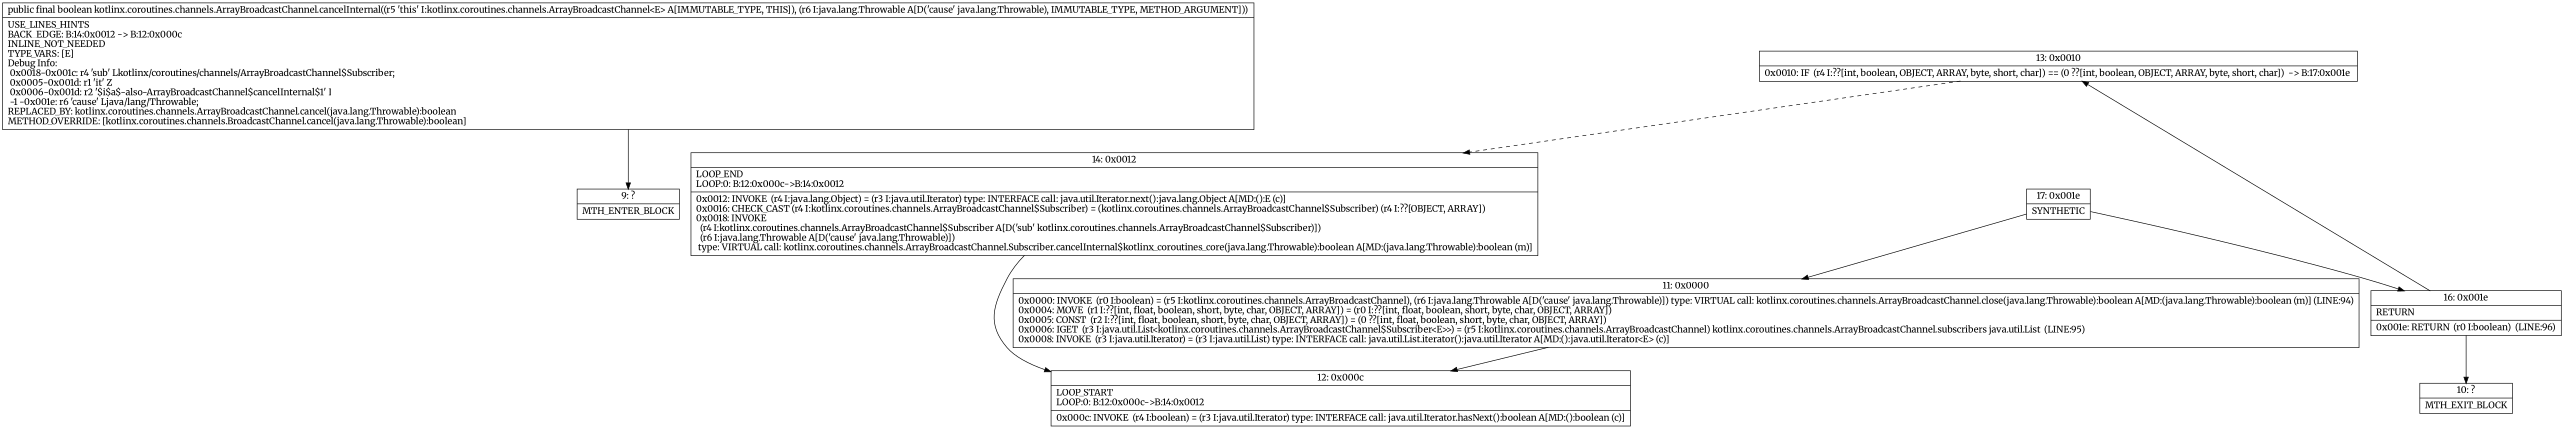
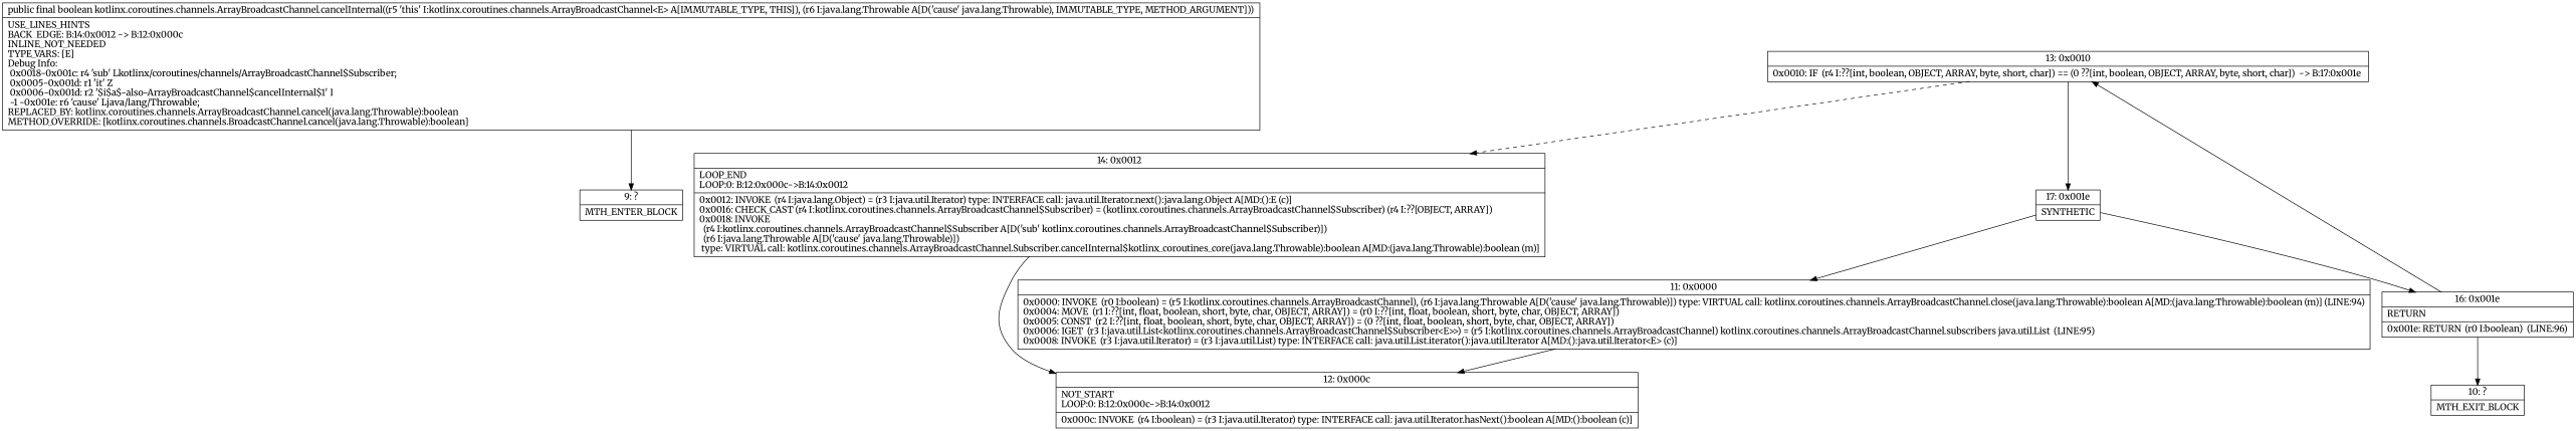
  digraph {
    fontname=Merriweather
    node [fontname=Merriweather shape=record]
    edge [fontname=Merriweather]
    n1 [label="{9\:\ ?|MTH_ENTER_BLOCK\l}"]
    n2 [label="{11\:\ 0x0000|0x0000: INVOKE  (r0 I:boolean) = (r5 I:kotlinx.coroutines.channels.ArrayBroadcastChannel), (r6 I:java.lang.Throwable A[D('cause' java.lang.Throwable)]) type: VIRTUAL call: kotlinx.coroutines.channels.ArrayBroadcastChannel.close(java.lang.Throwable):boolean A[MD:(java.lang.Throwable):boolean (m)] (LINE:94)\l0x0004: MOVE  (r1 I:??[int, float, boolean, short, byte, char, OBJECT, ARRAY]) = (r0 I:??[int, float, boolean, short, byte, char, OBJECT, ARRAY]) \l0x0005: CONST  (r2 I:??[int, float, boolean, short, byte, char, OBJECT, ARRAY]) = (0 ??[int, float, boolean, short, byte, char, OBJECT, ARRAY]) \l0x0006: IGET  (r3 I:java.util.List\<kotlinx.coroutines.channels.ArrayBroadcastChannel$Subscriber\<E\>\>) = (r5 I:kotlinx.coroutines.channels.ArrayBroadcastChannel) kotlinx.coroutines.channels.ArrayBroadcastChannel.subscribers java.util.List  (LINE:95)\l0x0008: INVOKE  (r3 I:java.util.Iterator) = (r3 I:java.util.List) type: INTERFACE call: java.util.List.iterator():java.util.Iterator A[MD:():java.util.Iterator\<E\> (c)]\l}"]
-   n3 [label="{12\:\ 0x000c|LOOP_START\lLOOP:0: B:12:0x000c\-\>B:14:0x0012\l|0x000c: INVOKE  (r4 I:boolean) = (r3 I:java.util.Iterator) type: INTERFACE call: java.util.Iterator.hasNext():boolean A[MD:():boolean (c)]\l}"]
+   n3 [label="{12\:\ 0x000c|NOT_START\lLOOP:0: B:12:0x000c\-\>B:14:0x0012\l|0x000c: INVOKE  (r4 I:boolean) = (r3 I:java.util.Iterator) type: INTERFACE call: java.util.Iterator.hasNext():boolean A[MD:():boolean (c)]\l}"]
    n4 [label="{13\:\ 0x0010|0x0010: IF  (r4 I:??[int, boolean, OBJECT, ARRAY, byte, short, char]) == (0 ??[int, boolean, OBJECT, ARRAY, byte, short, char])  \-\> B:17:0x001e \l}"]
    n5 [label="{14\:\ 0x0012|LOOP_END\lLOOP:0: B:12:0x000c\-\>B:14:0x0012\l|0x0012: INVOKE  (r4 I:java.lang.Object) = (r3 I:java.util.Iterator) type: INTERFACE call: java.util.Iterator.next():java.lang.Object A[MD:():E (c)]\l0x0016: CHECK_CAST (r4 I:kotlinx.coroutines.channels.ArrayBroadcastChannel$Subscriber) = (kotlinx.coroutines.channels.ArrayBroadcastChannel$Subscriber) (r4 I:??[OBJECT, ARRAY]) \l0x0018: INVOKE  \l  (r4 I:kotlinx.coroutines.channels.ArrayBroadcastChannel$Subscriber A[D('sub' kotlinx.coroutines.channels.ArrayBroadcastChannel$Subscriber)])\l  (r6 I:java.lang.Throwable A[D('cause' java.lang.Throwable)])\l type: VIRTUAL call: kotlinx.coroutines.channels.ArrayBroadcastChannel.Subscriber.cancelInternal$kotlinx_coroutines_core(java.lang.Throwable):boolean A[MD:(java.lang.Throwable):boolean (m)]\l}"]
    n6 [label="{17\:\ 0x001e|SYNTHETIC\l}"]
    n7 [label="{16\:\ 0x001e|RETURN\l|0x001e: RETURN  (r0 I:boolean)  (LINE:96)\l}"]
    n8 [label="{10\:\ ?|MTH_EXIT_BLOCK\l}"]
    n9 [label="{public final boolean kotlinx.coroutines.channels.ArrayBroadcastChannel.cancelInternal((r5 'this' I:kotlinx.coroutines.channels.ArrayBroadcastChannel\<E\> A[IMMUTABLE_TYPE, THIS]), (r6 I:java.lang.Throwable A[D('cause' java.lang.Throwable), IMMUTABLE_TYPE, METHOD_ARGUMENT]))  | USE_LINES_HINTS\lBACK_EDGE: B:14:0x0012 \-\> B:12:0x000c\lINLINE_NOT_NEEDED\lTYPE_VARS: [E]\lDebug Info:\l  0x0018\-0x001c: r4 'sub' Lkotlinx\/coroutines\/channels\/ArrayBroadcastChannel$Subscriber;\l  0x0005\-0x001d: r1 'it' Z\l  0x0006\-0x001d: r2 '$i$a$\-also\-ArrayBroadcastChannel$cancelInternal$1' I\l  \-1 \-0x001e: r6 'cause' Ljava\/lang\/Throwable;\lREPLACED_BY: kotlinx.coroutines.channels.ArrayBroadcastChannel.cancel(java.lang.Throwable):boolean\lMETHOD_OVERRIDE: [kotlinx.coroutines.channels.BroadcastChannel.cancel(java.lang.Throwable):boolean]\l}"]
    n2 -> n3
    n4 -> n5 [style=dashed]
+   n4 -> n6
    n5 -> n3
    n6 -> n2
    n6 -> n7
    n7 -> n4
    n7 -> n8
    n9 -> n1
  }
